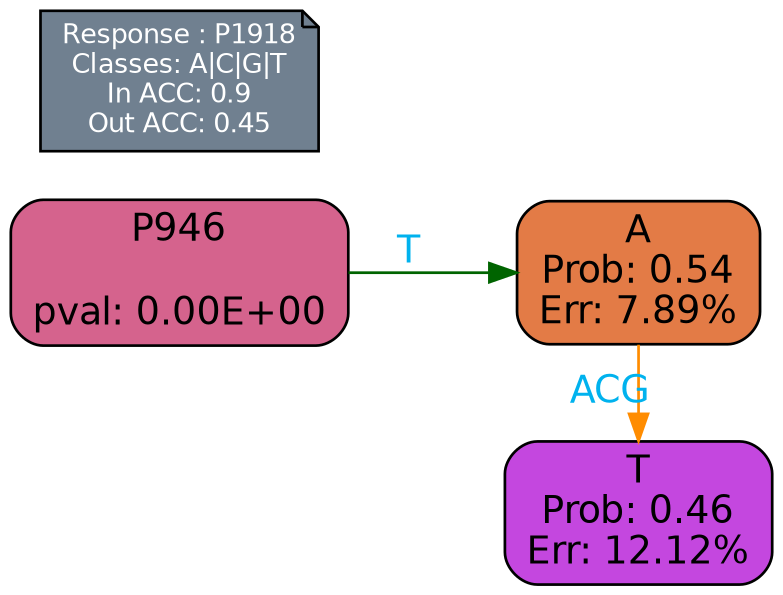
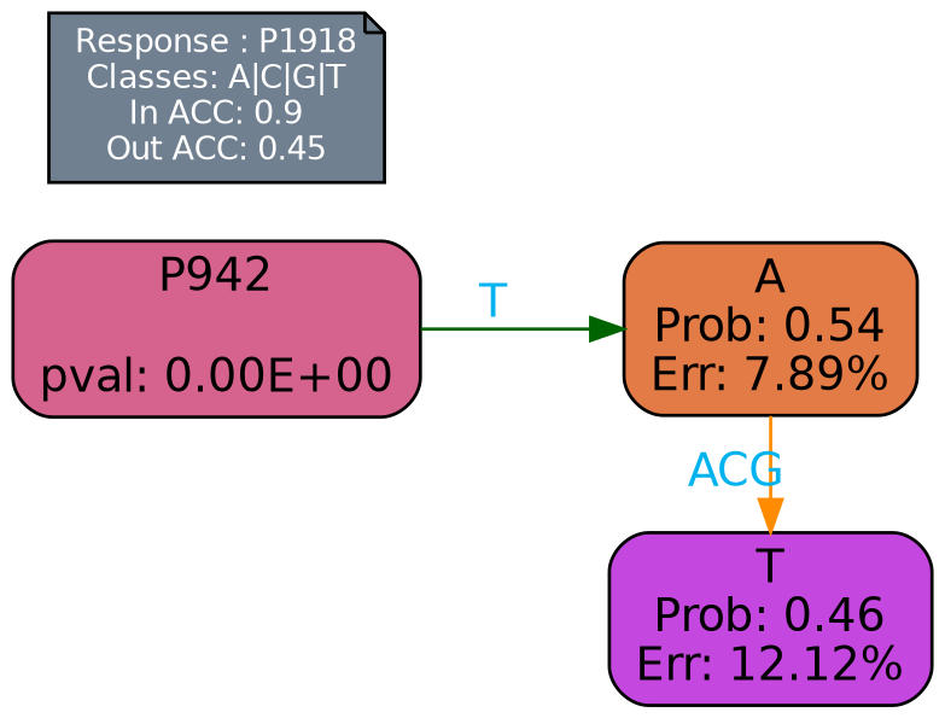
  digraph {
    rankdir=LR
    ranksep=equally
    splines=polylines
    node [color=black fontname=helvetica shape=box style="filled, rounded"]
    edge [arrowhead=normal fontcolor=deepskyblue2 fontname=helvetica]
    n1 [fillcolor="#c447df" label="T\nProb: 0.46\nErr: 12.12%"]
    n2 [fillcolor="#e37b46" label="A\nProb: 0.54\nErr: 7.89%"]
    n3 [align=left fillcolor=slategray fontcolor=white fontsize=10 label="Response : P1918\nClasses: A|C|G|T\nIn ACC: 0.9\nOut ACC: 0.45\n" shape=note style=filled]
-   n4 [fillcolor="#d5638d" label="P946\n\npval: 0.00E+00"]
+   n4 [fillcolor="#d5638d" label="P942\n\npval: 0.00E+00"]
    subgraph sub_1 {
      rank=same
      n1
      n2
    }
    subgraph sub_2 {
      rank=same
      n3
      n4
    }
    n2 -> n1 [color=darkorange label=ACG]
    n4 -> n2 [color=darkgreen label=T]
  }
